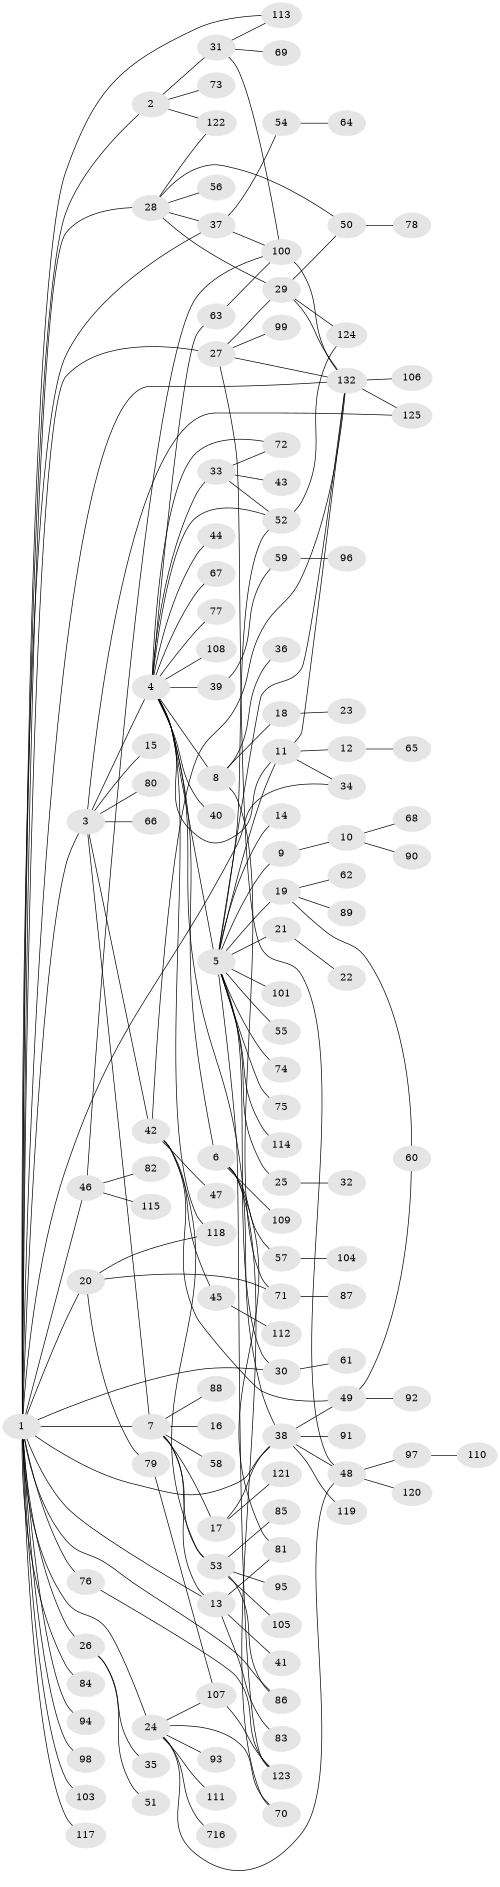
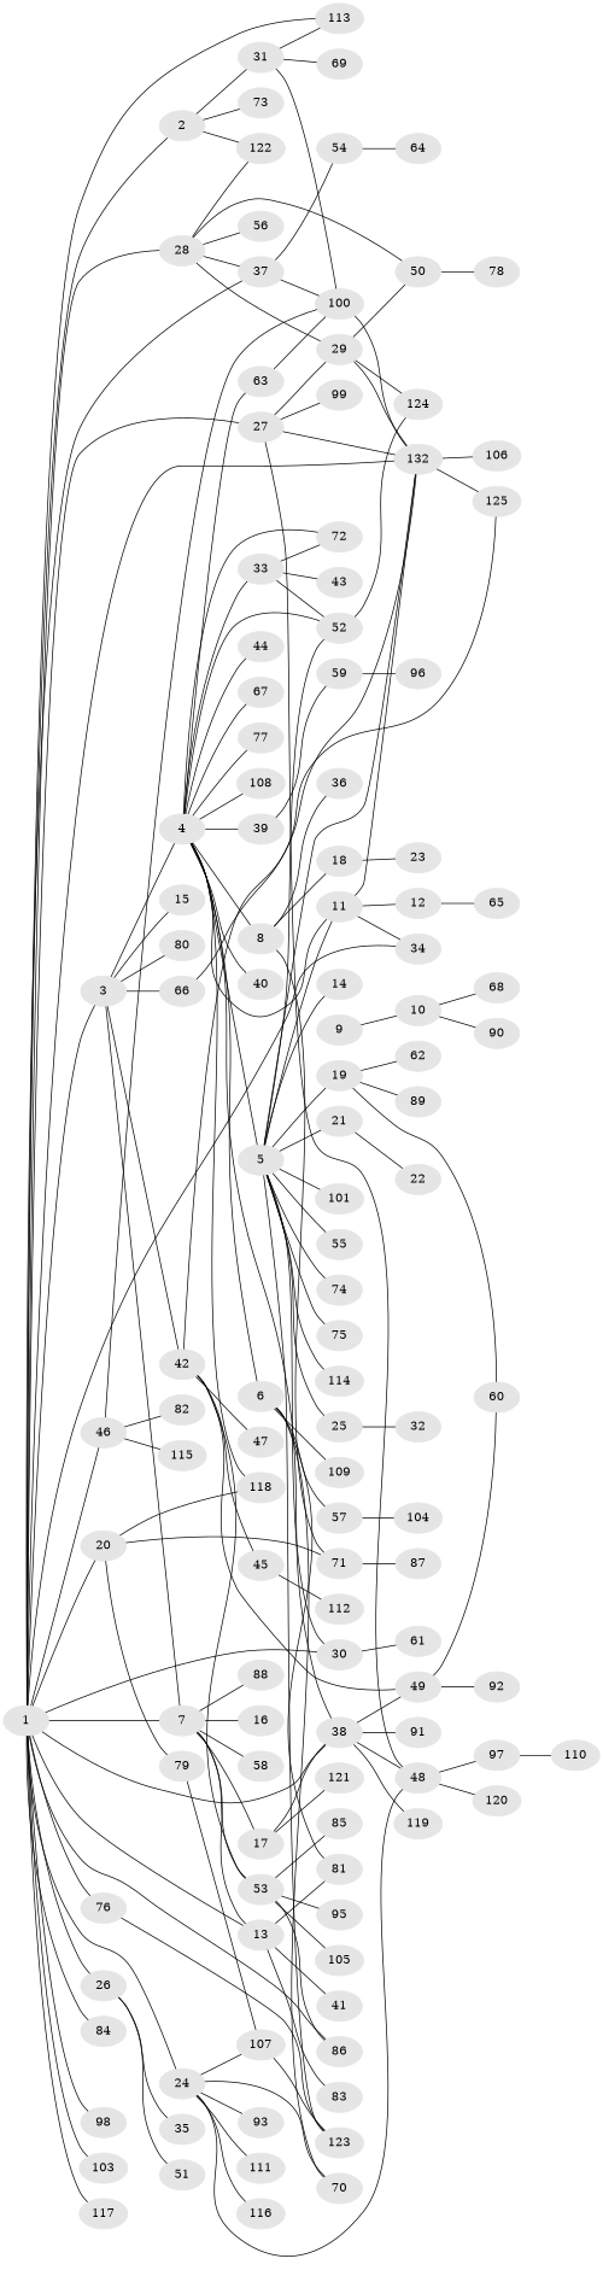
  graph {
    rankdir=LR
    node [color=gray90 style=filled]
    1
    2
    3
    7
    13
    20
    24
    26
    27
    28
    30
    34
    37
    38
    46
    76
    84
    86
-   94
    98
    n21 [label=132]
    103
    113
    117
    122
    31
    73
    4
    15
    42
    66
    80
    125
    16
    17
    53
    58
    88
    81
    41
    83
    118
    71
    79
    21
    22
    70
    48
    93
    107
    111
-   116 [label=716]
+   116
    35
    51
    29
    99
    50
    56
    61
    100
    54
    49
    91
    119
    82
    115
    123
    106
    69
    5
    6
    8
    11
    33
    39
    40
    44
    52
    63
    67
    72
    77
    108
    45
    47
    9
    14
    19
    25
    55
    74
    75
    101
    114
    57
    109
    18
    36
    12
    43
    59
    124
    10
    60
    62
    89
    32
    104
    121
    85
    95
    105
    23
    87
    68
    90
    65
    97
    120
    78
    64
    92
    96
    112
    110
    1 -- 2
    1 -- 3
    1 -- 7
    1 -- 13
    1 -- 20
    1 -- 24
    1 -- 26
    1 -- 27
    1 -- 28
    1 -- 30
    1 -- 34
    1 -- 37
    1 -- 38
    1 -- 46
    1 -- 76
    1 -- 84
    1 -- 86
-   1 -- 94
    1 -- 98
    1 -- n21
    1 -- 103
    1 -- 113
    1 -- 117
    2 -- 122
    2 -- 31
    2 -- 73
    3 -- 7
    3 -- 4
    3 -- 15
    3 -- 42
    3 -- 66
    3 -- 80
-   3 -- 125
+   66 -- 125
    7 -- 13
    7 -- 16
    7 -- 17
    7 -- 53
    7 -- 58
    7 -- 88
    13 -- 81
    13 -- 41
    13 -- 83
    20 -- 118
    20 -- 71
    20 -- 79
    24 -- 70
    24 -- 48
    24 -- 93
    24 -- 107
    24 -- 111
    24 -- 116
    26 -- 35
    26 -- 51
    27 -- n21
    27 -- 48
    27 -- 29
    27 -- 99
    28 -- 37
    28 -- 122
    28 -- 29
    28 -- 50
    28 -- 56
    30 -- 61
    37 -- 100
    37 -- 54
    38 -- 48
    38 -- 49
    38 -- 91
    38 -- 119
    46 -- 100
    46 -- 82
    46 -- 115
    76 -- 123
    n21 -- 125
    n21 -- 106
    31 -- 113
    31 -- 100
    31 -- 69
    4 -- 38
    4 -- 118
    4 -- 5
    4 -- 6
    4 -- 8
    4 -- 11
    4 -- 33
    4 -- 39
    4 -- 40
    4 -- 44
    4 -- 52
    4 -- 63
    4 -- 67
    4 -- 72
    4 -- 77
    4 -- 108
    42 -- n21
    42 -- 53
    42 -- 49
    42 -- 45
    42 -- 47
    17 -- 38
    17 -- 121
    53 -- 86
    53 -- 85
    53 -- 95
    53 -- 105
    71 -- 87
    79 -- 107
    21 -- 22
    48 -- 97
    48 -- 120
    107 -- 123
    29 -- n21
    29 -- 50
    29 -- 124
    50 -- 78
    100 -- n21
    54 -- 64
    49 -- 60
    49 -- 92
    5 -- 30
    5 -- n21
    5 -- 21
    5 -- 123
    5 -- 11
    5 -- 52
-   5 -- 9
    5 -- 14
    5 -- 19
    5 -- 25
    5 -- 55
    5 -- 74
    5 -- 75
    5 -- 101
    5 -- 114
    6 -- 81
    6 -- 70
    6 -- 57
    6 -- 109
    8 -- 71
    8 -- 18
    8 -- 36
    11 -- 34
    11 -- n21
    11 -- 12
    33 -- 52
    33 -- 72
    33 -- 43
    39 -- 59
    52 -- 124
    63 -- 100
    45 -- 112
    9 -- 10
    19 -- 60
    19 -- 62
    19 -- 89
    25 -- 32
    57 -- 104
    18 -- 23
    12 -- 65
    59 -- 96
    10 -- 68
    10 -- 90
    97 -- 110
  }
